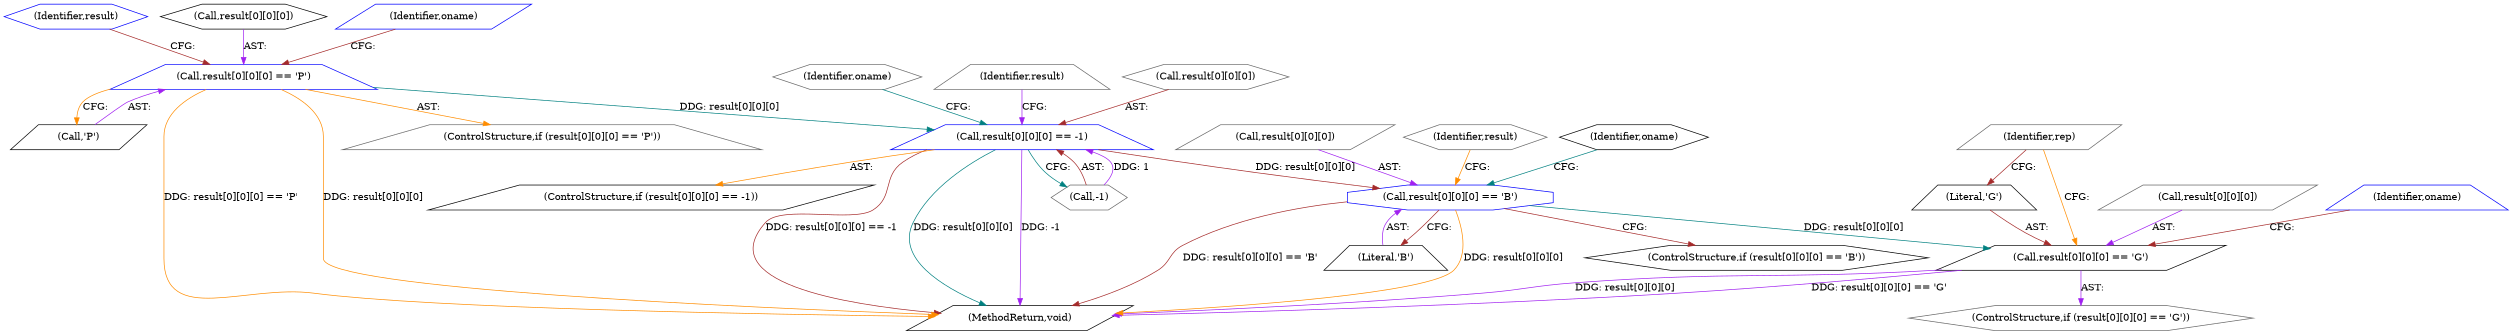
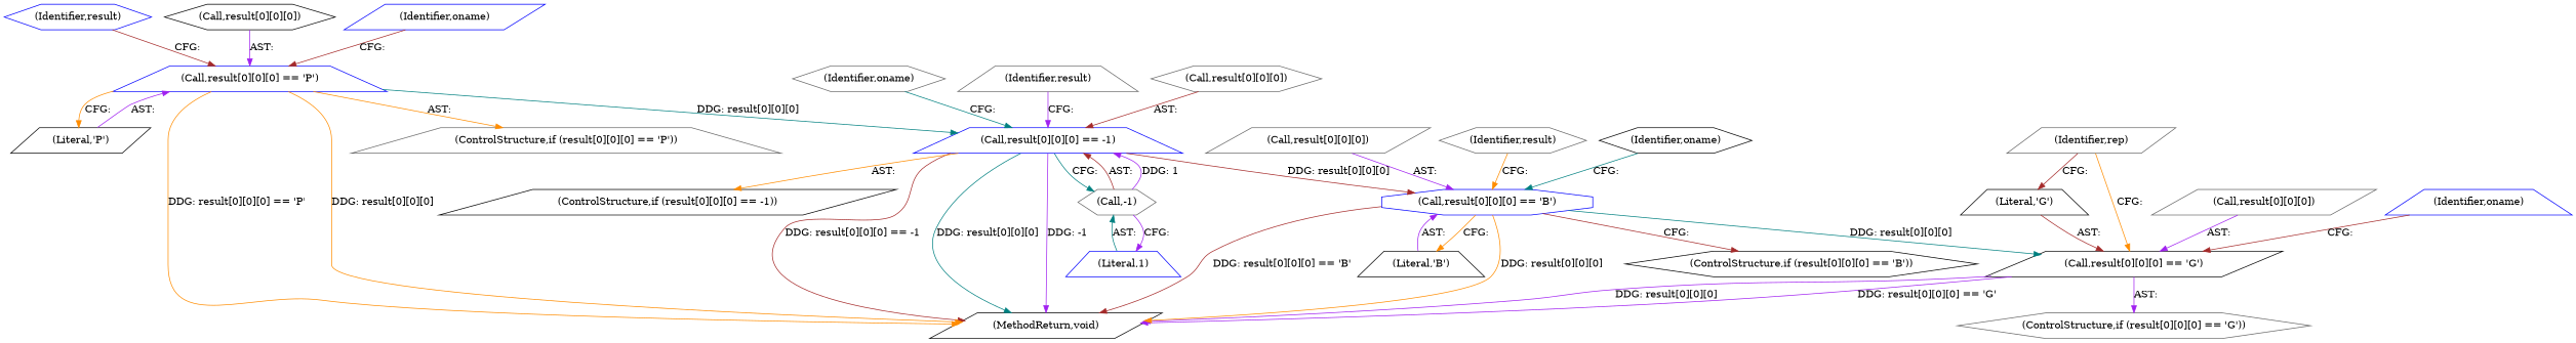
  digraph {
    node [color=gray40 shape=hexagon]
    edge [color=purple]
    n1 [color=black label="(Call,result[0][0][0] == 'G')" shape=parallelogram]
    n2 [color=black label="(MethodReturn,void)" shape=parallelogram]
    n3 [label="(ControlStructure,if (result[0][0][0] == 'G'))"]
    n4 [color=black label="(Literal,'G')" shape=trapezium]
    n5 [color=blue label="(Call,result[0][0][0] == 'B')" shape=octagon]
    n6 [color=black label="(ControlStructure,if (result[0][0][0] == 'B'))"]
    n7 [color=black label="(Literal,'B')" shape=trapezium]
    n8 [color=blue label="(Call,result[0][0][0] == -1)" shape=trapezium]
    n9 [label="(Call,-1)"]
    n10 [color=black label="(ControlStructure,if (result[0][0][0] == -1))" shape=parallelogram]
+   n11 [color=blue label="(Literal,1)" shape=trapezium]
    n12 [color=blue label="(Call,result[0][0][0] == 'P')" shape=trapezium]
    n13 [label="(ControlStructure,if (result[0][0][0] == 'P'))" shape=trapezium]
-   n14 [color=black label="(Call,'P')" shape=parallelogram]
+   n14 [color=black label="(Literal,'P')" shape=parallelogram]
    n15 [label="(Call,result[0][0][0])" shape=parallelogram]
    n16 [label="(Identifier,result)"]
    n17 [color=blue label="(Identifier,result)"]
    n18 [label="(Identifier,oname)"]
    n19 [label="(Identifier,rep)" shape=parallelogram]
    n20 [color=black label="(Identifier,oname)"]
    n21 [label="(Call,result[0][0][0])" shape=parallelogram]
    n22 [color=black label="(Call,result[0][0][0])"]
    n23 [label="(Identifier,result)" shape=trapezium]
    n24 [label="(Call,result[0][0][0])"]
    n25 [color=blue label="(Identifier,oname)" shape=trapezium]
    n26 [color=blue label="(Identifier,oname)" shape=parallelogram]
    n1 -> n2 [label="DDG: result[0][0][0] == 'G'"]
    n1 -> n2 [label="DDG: result[0][0][0]"]
    n1 -> n3 [label="AST: "]
    n4 -> n1 [color=brown label="AST: "]
    n5 -> n1 [color=teal label="DDG: result[0][0][0]"]
    n5 -> n2 [color=brown label="DDG: result[0][0][0] == 'B'"]
    n5 -> n2 [color=darkorange label="DDG: result[0][0][0]"]
    n5 -> n6 [color=brown label="CFG: "]
-   n5 -> n7 [color=brown label="CFG: "]
+   n5 -> n7 [color=darkorange label="CFG: "]
    n7 -> n5 [label="AST: "]
    n8 -> n2 [color=brown label="DDG: result[0][0][0] == -1"]
    n8 -> n2 [color=teal label="DDG: result[0][0][0]"]
    n8 -> n2 [label="DDG: -1"]
    n8 -> n5 [color=brown label="DDG: result[0][0][0]"]
    n8 -> n9 [color=teal label="CFG: "]
    n8 -> n10 [color=darkorange label="AST: "]
    n9 -> n8 [color=brown label="AST: "]
    n9 -> n8 [label="DDG: 1"]
+   n9 -> n11 [label="CFG: "]
+   n11 -> n9 [color=teal label="AST: "]
    n12 -> n2 [color=darkorange label="DDG: result[0][0][0] == 'P'"]
    n12 -> n2 [color=darkorange label="DDG: result[0][0][0]"]
    n12 -> n8 [color=teal label="DDG: result[0][0][0]"]
    n12 -> n13 [color=darkorange label="AST: "]
    n12 -> n14 [color=darkorange label="CFG: "]
    n14 -> n12 [label="AST: "]
    n15 -> n5 [label="AST: "]
    n16 -> n5 [color=darkorange label="CFG: "]
    n17 -> n12 [color=brown label="CFG: "]
    n18 -> n8 [color=teal label="CFG: "]
    n19 -> n1 [color=darkorange label="CFG: "]
    n19 -> n4 [color=brown label="CFG: "]
    n20 -> n5 [color=teal label="CFG: "]
    n21 -> n1 [label="AST: "]
    n22 -> n12 [label="AST: "]
    n23 -> n8 [label="CFG: "]
    n24 -> n8 [color=brown label="AST: "]
    n25 -> n1 [color=brown label="CFG: "]
    n26 -> n12 [color=brown label="CFG: "]
  }
